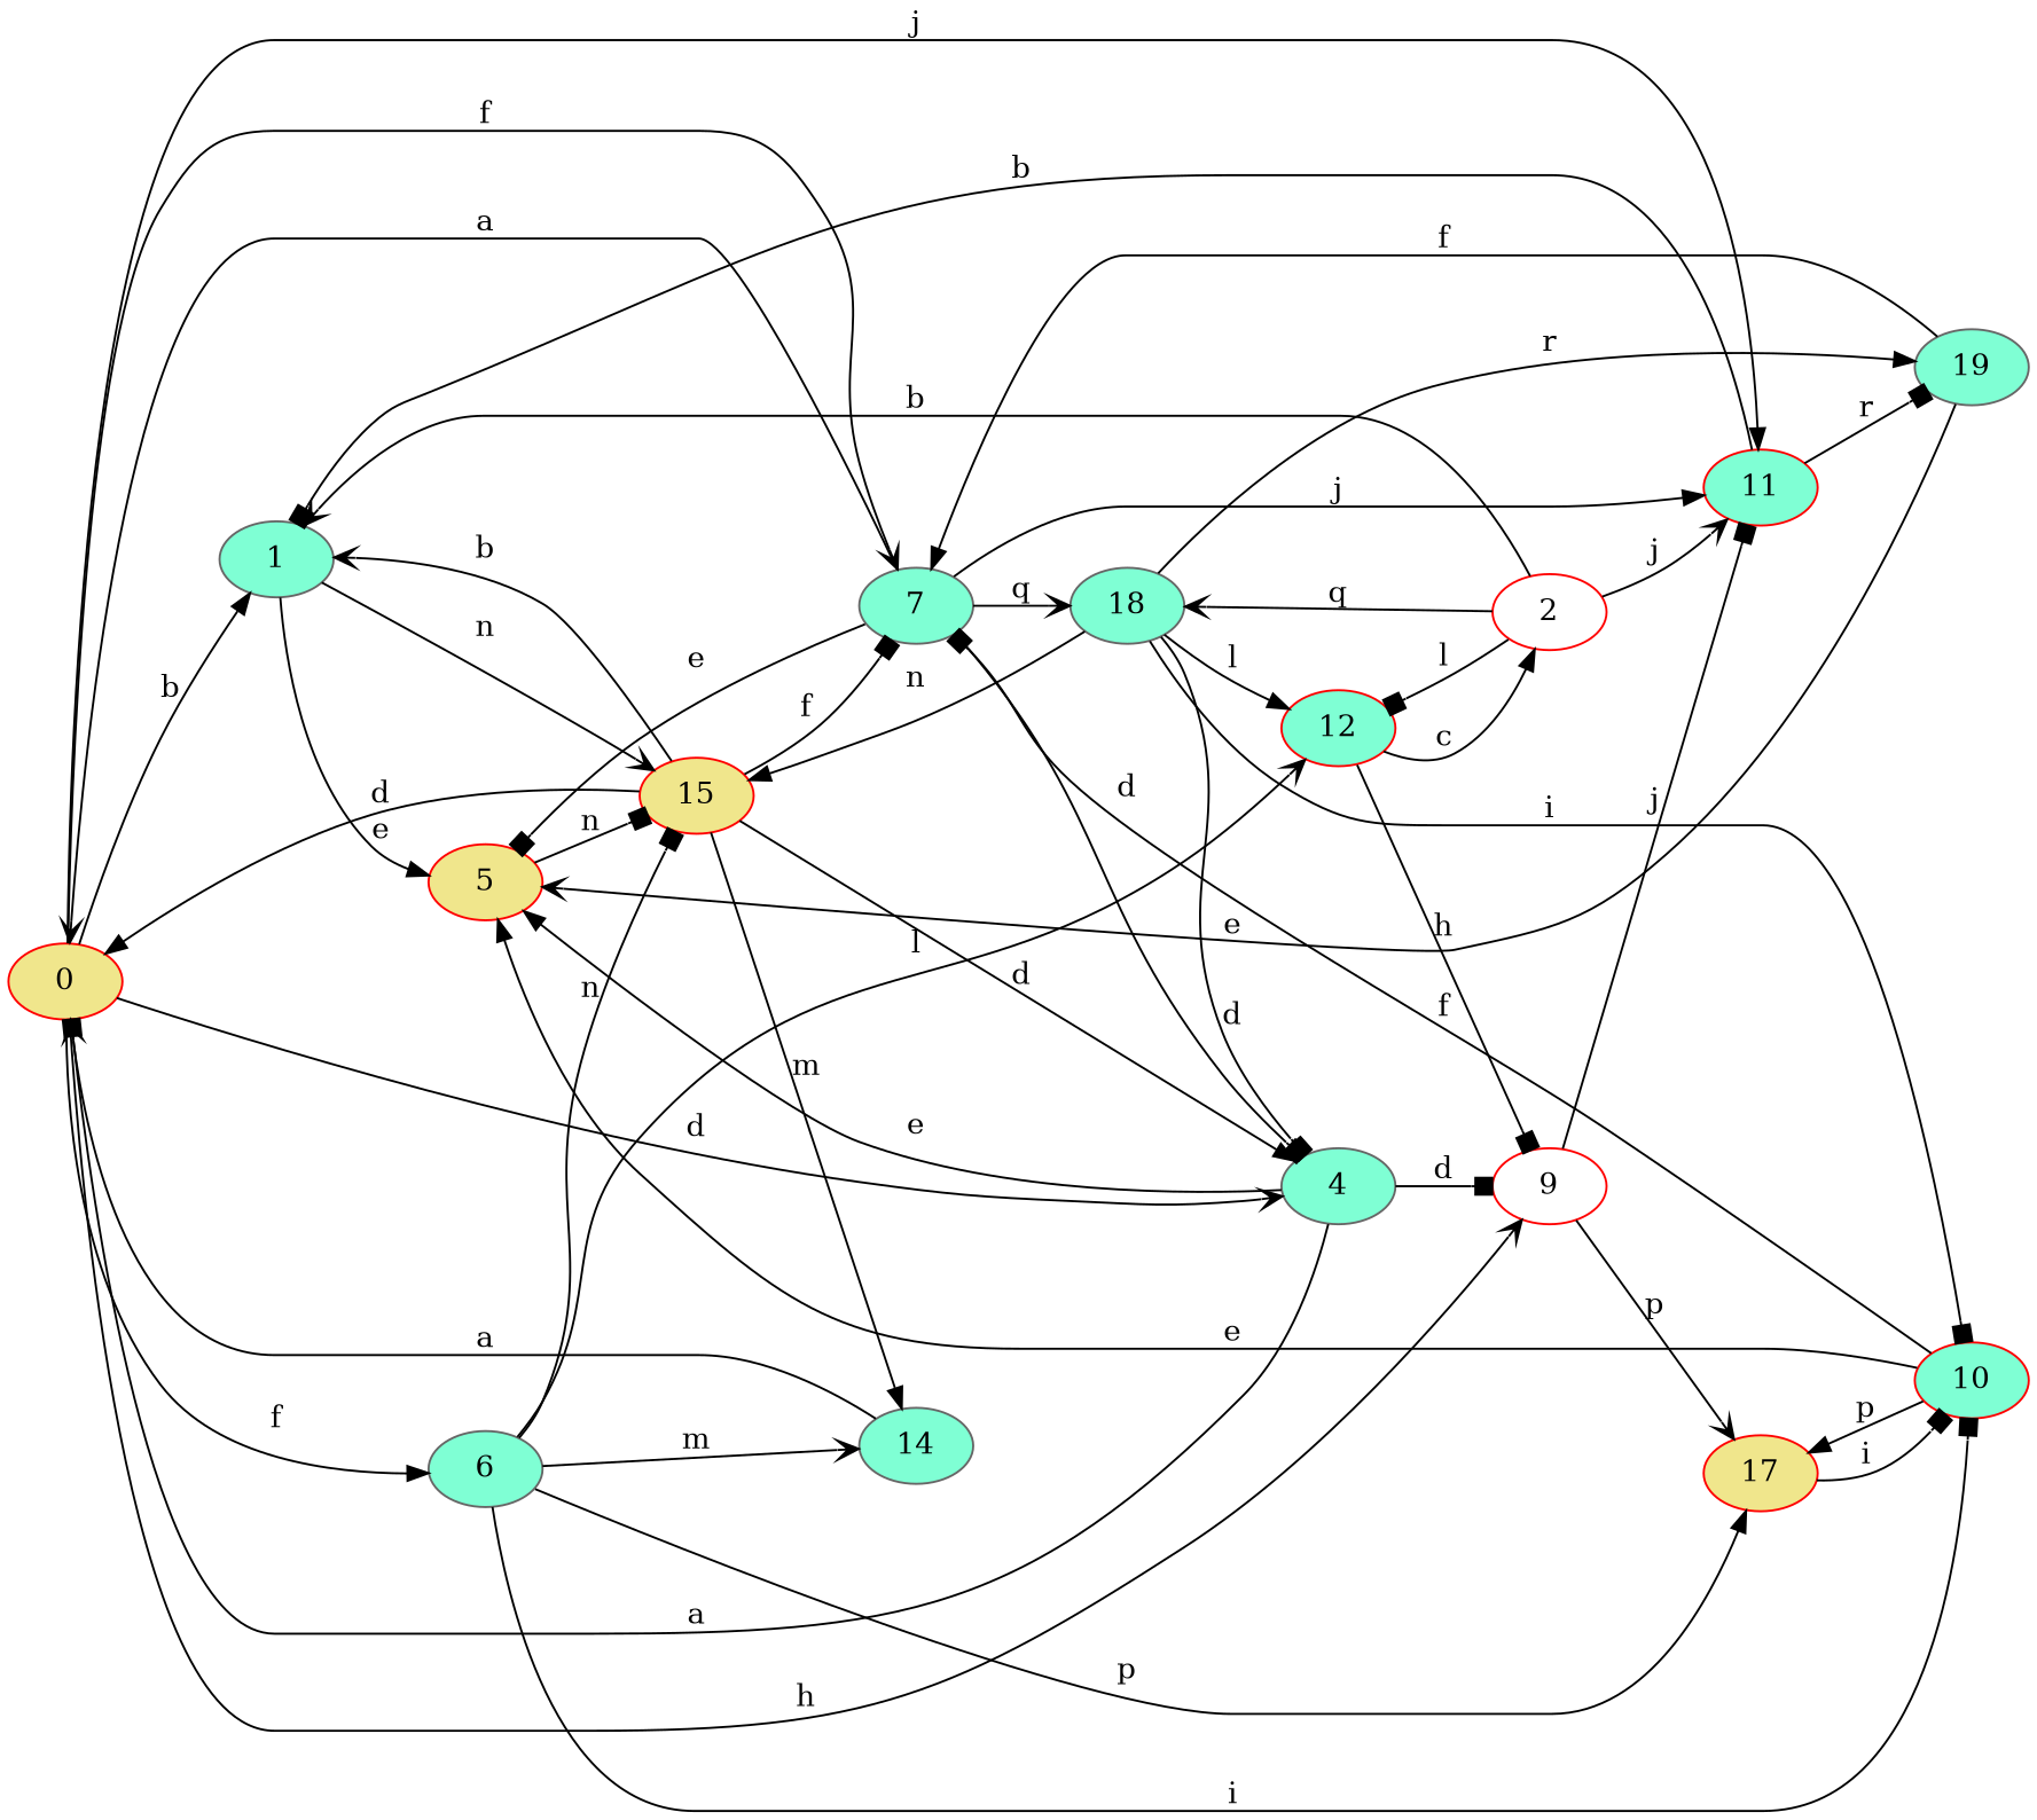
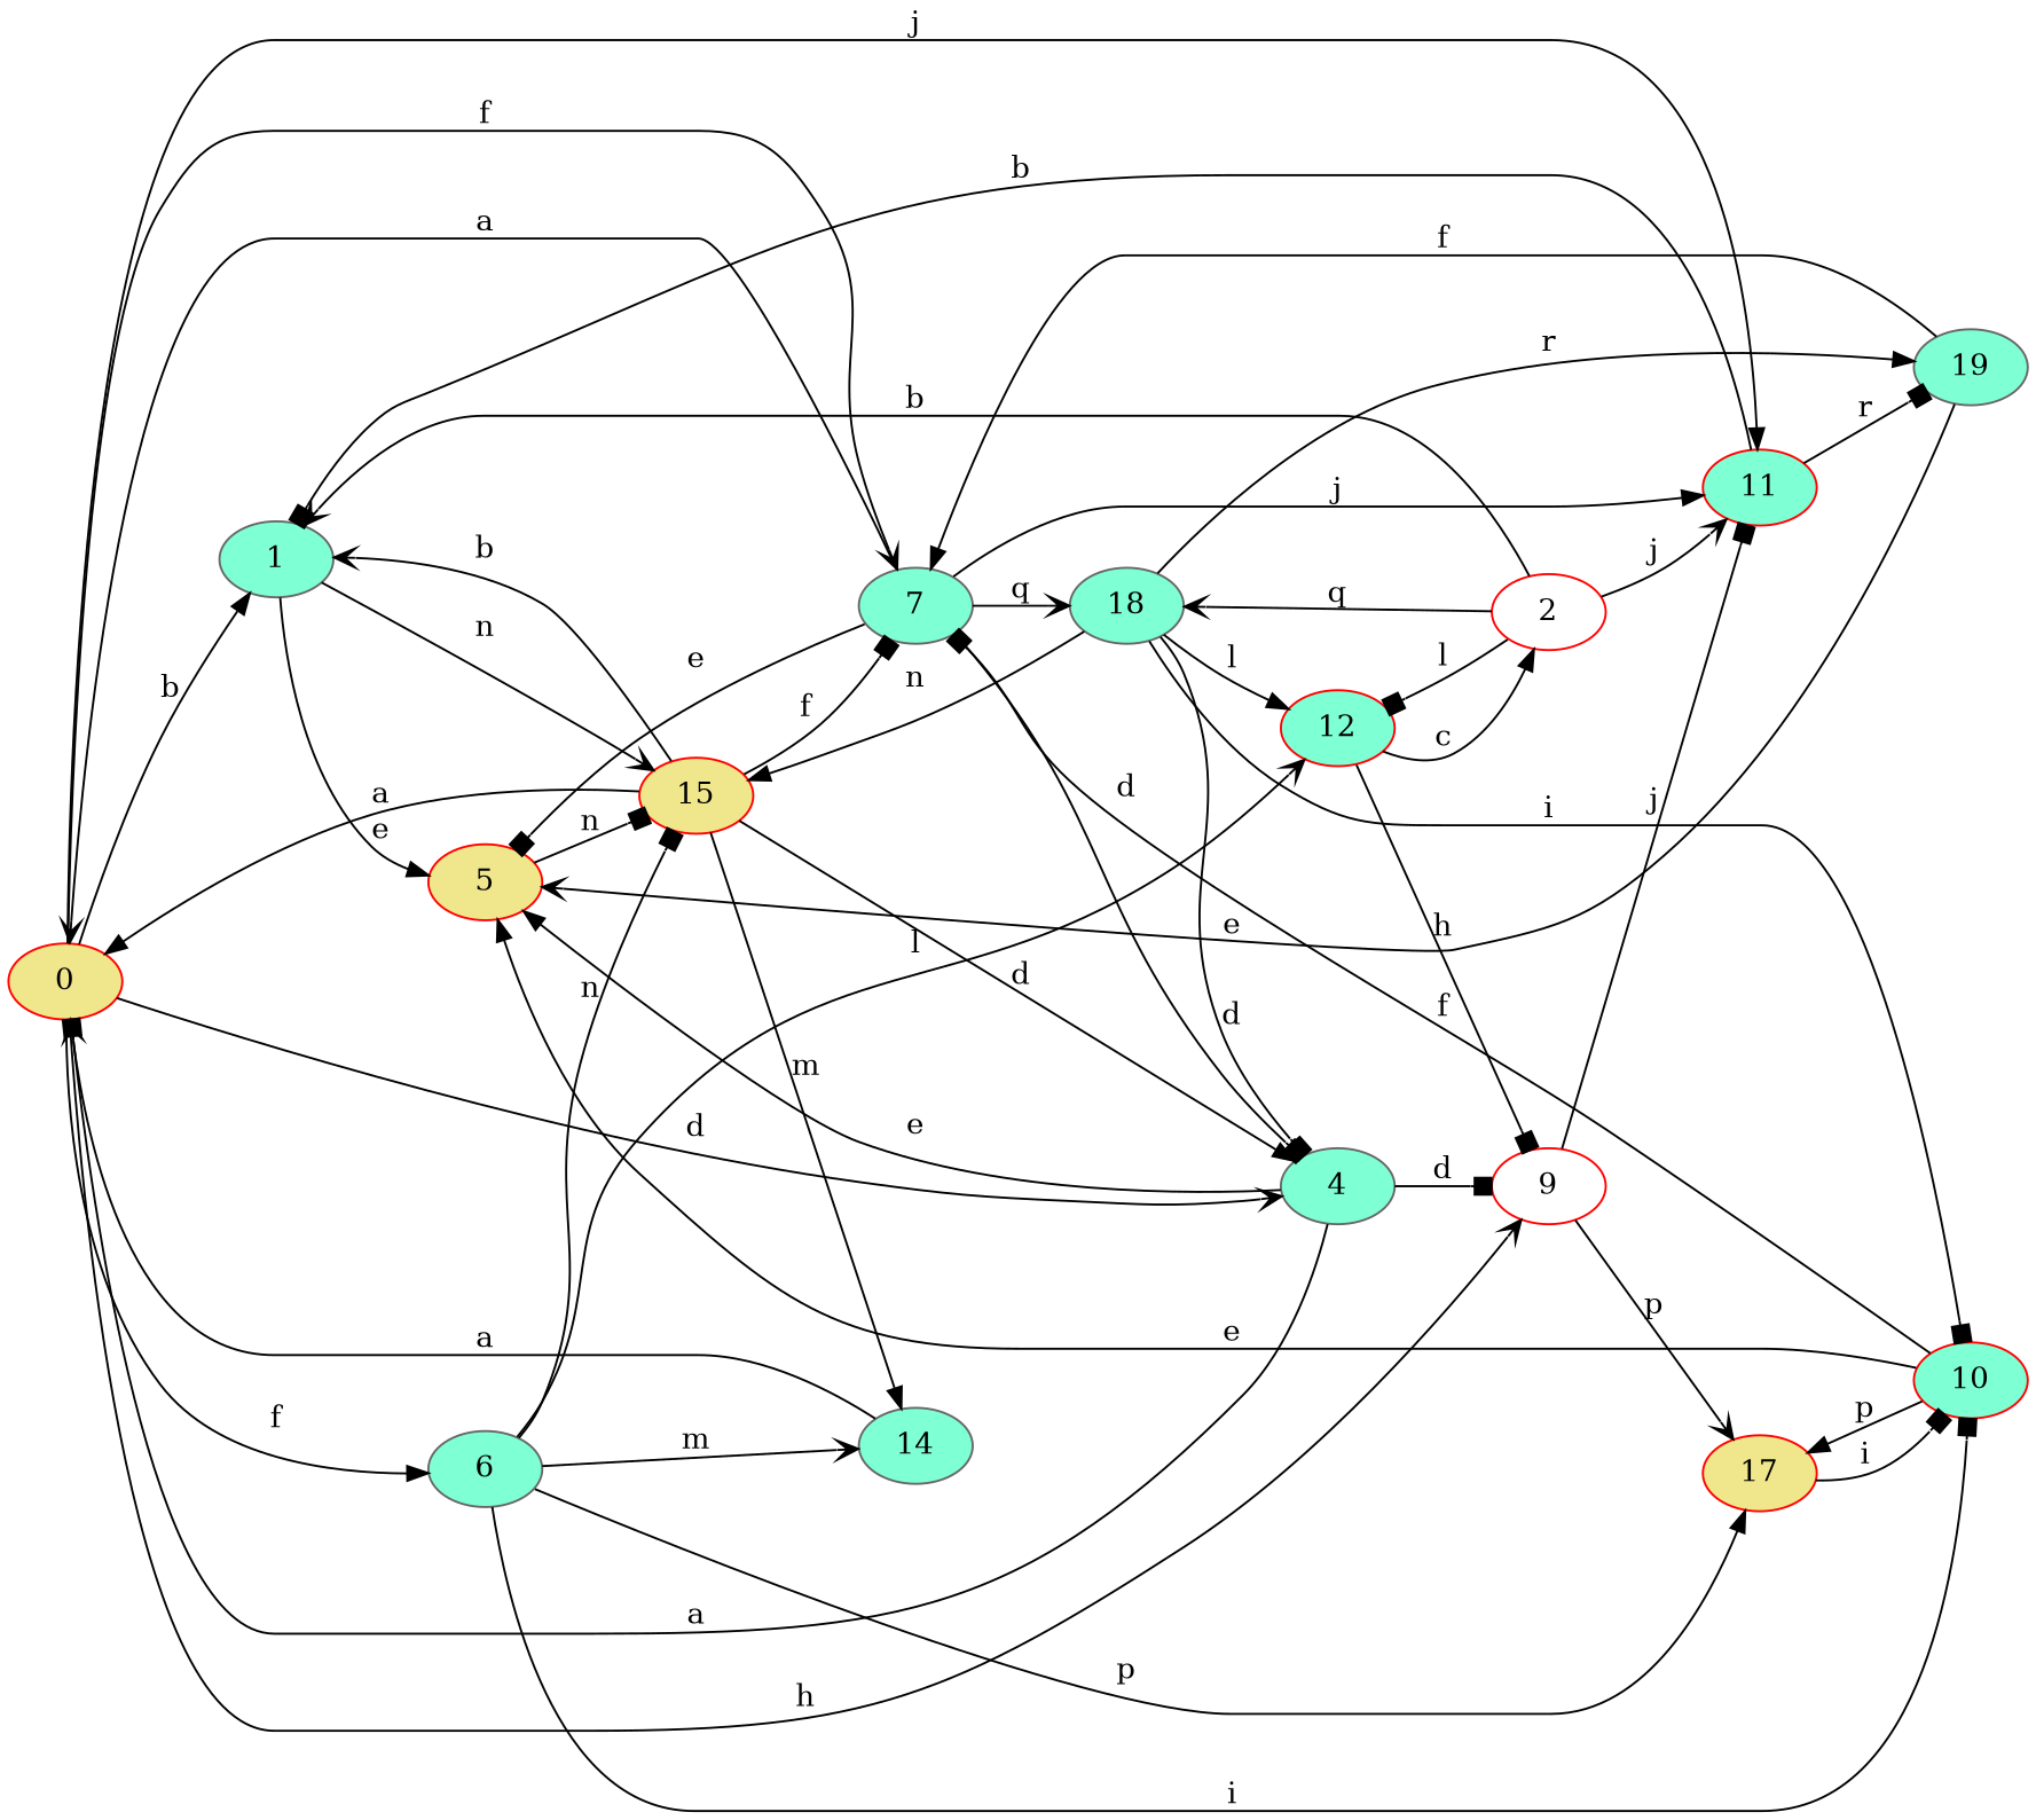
  strict digraph {
    rankdir=LR
    node [color=red fillcolor=aquamarine style=filled]
    edge [arrowhead=normal]
    0 [fillcolor=khaki]
    1 [color=gray40]
    4 [color=gray40]
    6 [color=gray40]
    7 [color=gray40]
    9 [fillcolor=white]
    11
    5 [fillcolor=khaki]
    15 [fillcolor=khaki]
    12
    10
    14 [color=gray40]
    17 [fillcolor=khaki]
    18 [color=gray40]
    19 [color=gray40]
    2 [fillcolor=white]
    0 -> 1 [label=b]
    0 -> 4 [arrowhead=vee label=d]
    0 -> 6 [label=f]
    0 -> 7 [arrowhead=vee label=f]
    0 -> 9 [arrowhead=vee label=h]
    0 -> 11 [label=j]
    1 -> 5 [label=e]
    1 -> 15 [arrowhead=vee label=n]
    4 -> 0 [arrowhead=box label=a]
    4 -> 9 [arrowhead=box label=d]
    4 -> 5 [label=e]
    6 -> 15 [arrowhead=box label=n]
    6 -> 12 [arrowhead=vee label=l]
    6 -> 10 [arrowhead=box label=i]
    6 -> 14 [arrowhead=vee label=m]
    6 -> 17 [label=p]
    7 -> 0 [arrowhead=vee label=a]
    7 -> 4 [arrowhead=box label=d]
    7 -> 11 [label=j]
    7 -> 5 [arrowhead=box label=e]
    7 -> 18 [arrowhead=vee label=q]
    9 -> 11 [arrowhead=box label=j]
    9 -> 17 [arrowhead=vee label=p]
    11 -> 1 [arrowhead=box label=b]
    11 -> 19 [arrowhead=box label=r]
    5 -> 15 [arrowhead=box label=n]
-   15 -> 0 [label=d]
+   15 -> 0 [label=a]
    15 -> 1 [arrowhead=vee label=b]
    15 -> 4 [label=d]
    15 -> 7 [arrowhead=box label=f]
    15 -> 14 [label=m]
    12 -> 9 [arrowhead=box label=h]
    12 -> 2 [label=c]
    10 -> 7 [arrowhead=box label=f]
    10 -> 5 [label=e]
    10 -> 17 [label=p]
    14 -> 0 [arrowhead=vee label=a]
    17 -> 10 [arrowhead=box label=i]
    18 -> 4 [arrowhead=box label=d]
    18 -> 15 [label=n]
    18 -> 12 [label=l]
    18 -> 10 [arrowhead=box label=i]
    18 -> 19 [label=r]
    19 -> 7 [label=f]
    19 -> 5 [arrowhead=vee label=e]
    2 -> 1 [arrowhead=vee label=b]
    2 -> 11 [arrowhead=vee label=j]
    2 -> 12 [arrowhead=box label=l]
    2 -> 18 [arrowhead=vee label=q]
  }
